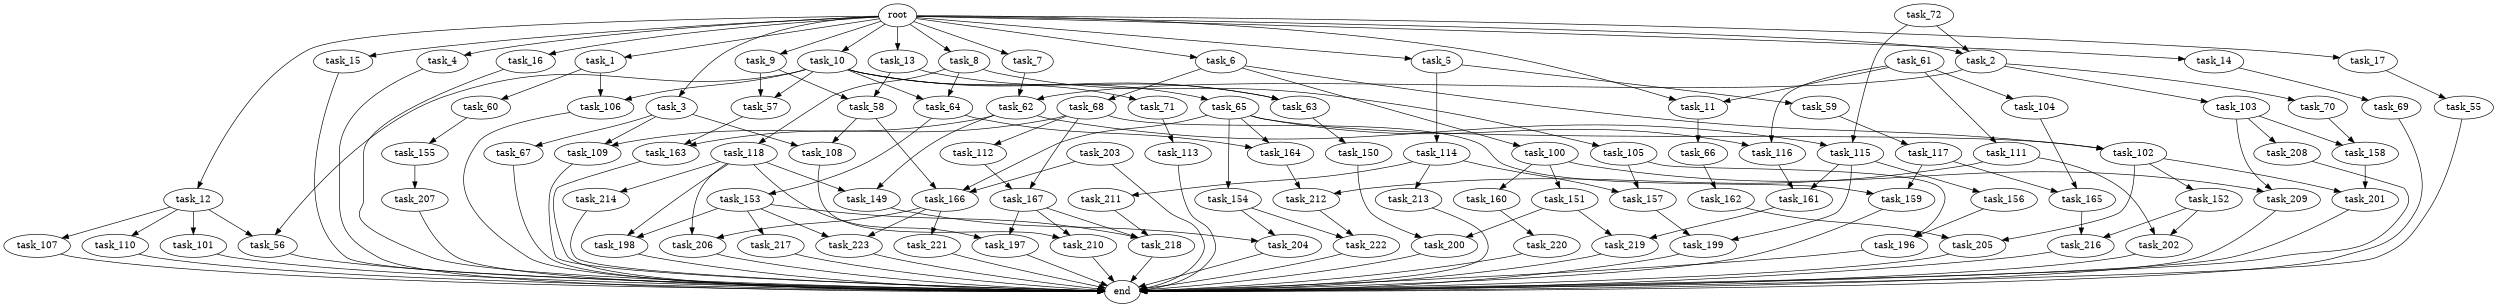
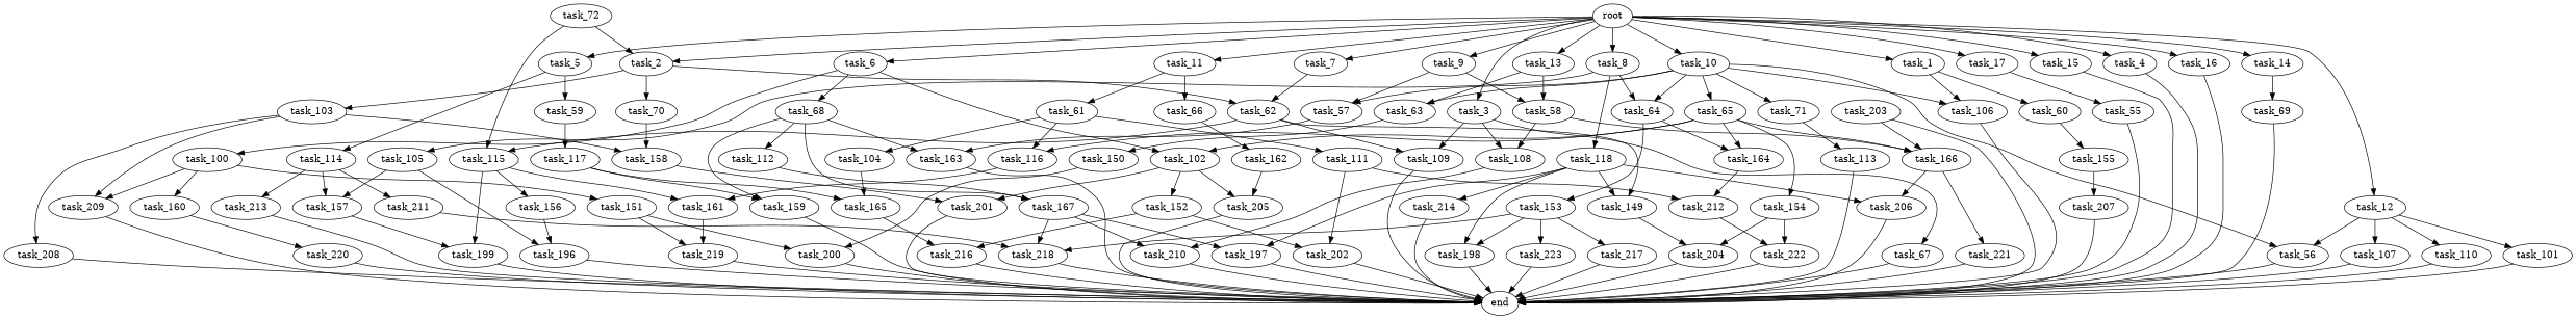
  digraph {
    task_67
    end
    task_12
    task_56
    task_101
    task_107
    task_110
    task_201
    task_5
    task_114
    task_59
    task_211
    task_213
    task_157
    task_117
    task_218
    task_217
    task_63
    task_150
    task_200
    task_196
    task_164
    task_212
    task_222
    task_55
    task_17
    task_2
    task_62
    task_103
    task_70
    task_72
    task_115
    task_109
    task_149
    task_208
    task_209
    task_158
    task_202
    task_216
    task_197
    task_161
    task_219
    task_166
    task_223
    task_206
    task_221
    task_203
    task_207
    task_60
    task_155
    task_102
    task_152
    task_205
    task_15
    task_163
    task_58
    task_108
    task_210
    task_11
    task_66
    task_61
    task_162
    task_104
    task_116
    task_111
    task_167
    task_165
    task_159
    task_64
    task_153
    task_198
    root
    task_9
    task_8
    task_1
    task_3
    task_7
    task_4
    task_16
    task_6
    task_13
    task_10
    task_14
    task_57
    task_105
    task_118
    task_106
    task_100
    task_68
    task_71
    task_65
    task_69
    task_199
    task_156
    task_113
    task_214
    task_160
    task_220
    task_151
    task_204
    task_154
    task_112
    task_67 -> end
    task_12 -> task_56
    task_12 -> task_101
    task_12 -> task_107
    task_12 -> task_110
    task_56 -> end
    task_101 -> end
    task_107 -> end
    task_110 -> end
    task_201 -> end
    task_5 -> task_114
    task_5 -> task_59
    task_114 -> task_211
    task_114 -> task_213
    task_114 -> task_157
    task_59 -> task_117
    task_211 -> task_218
    task_213 -> end
    task_157 -> task_199
    task_117 -> task_165
    task_117 -> task_159
    task_218 -> end
    task_217 -> end
    task_63 -> task_150
    task_150 -> task_200
    task_200 -> end
    task_196 -> end
    task_164 -> task_212
    task_212 -> task_222
    task_222 -> end
    task_55 -> end
    task_17 -> task_55
    task_2 -> task_62
    task_2 -> task_103
    task_2 -> task_70
    task_62 -> task_115
    task_62 -> task_109
    task_62 -> task_149
    task_103 -> task_208
    task_103 -> task_209
    task_103 -> task_158
    task_70 -> task_158
    task_72 -> task_2
    task_72 -> task_115
    task_115 -> task_161
    task_115 -> task_199
    task_115 -> task_156
    task_109 -> end
    task_149 -> task_204
    task_208 -> end
    task_209 -> end
    task_158 -> task_201
    task_202 -> end
    task_216 -> end
    task_197 -> end
    task_161 -> task_219
    task_219 -> end
-   task_166 -> task_223
    task_166 -> task_206
    task_166 -> task_221
    task_223 -> end
    task_206 -> end
    task_221 -> end
    task_203 -> end
    task_203 -> task_166
    task_207 -> end
    task_60 -> task_155
    task_155 -> task_207
    task_102 -> task_201
    task_102 -> task_152
    task_102 -> task_205
    task_152 -> task_202
    task_152 -> task_216
    task_205 -> end
    task_15 -> end
    task_163 -> end
    task_58 -> task_166
    task_58 -> task_108
    task_108 -> task_210
    task_210 -> end
    task_11 -> task_66
-   task_61 -> task_11
+   task_11 -> task_61
    task_66 -> task_162
    task_61 -> task_104
    task_61 -> task_116
    task_61 -> task_111
    task_162 -> task_205
    task_104 -> task_165
    task_116 -> task_161
    task_111 -> task_212
    task_111 -> task_202
    task_167 -> task_218
    task_167 -> task_197
    task_167 -> task_210
    task_165 -> task_216
    task_159 -> end
    task_64 -> task_164
    task_64 -> task_153
    task_153 -> task_218
    task_153 -> task_217
    task_153 -> task_223
    task_153 -> task_198
    task_198 -> end
    root -> task_12
    root -> task_5
    root -> task_17
    root -> task_2
    root -> task_15
    root -> task_11
    root -> task_9
    root -> task_8
    root -> task_1
    root -> task_3
    root -> task_7
    root -> task_4
    root -> task_16
    root -> task_6
    root -> task_13
    root -> task_10
    root -> task_14
    task_9 -> task_58
    task_9 -> task_57
    task_8 -> task_64
    task_8 -> task_105
    task_8 -> task_118
    task_1 -> task_60
    task_1 -> task_106
    task_3 -> task_67
    task_3 -> task_109
    task_3 -> task_108
    task_7 -> task_62
    task_4 -> end
    task_16 -> end
    task_6 -> task_102
    task_6 -> task_100
    task_6 -> task_68
    task_13 -> task_63
    task_13 -> task_58
    task_10 -> task_56
    task_10 -> task_63
    task_10 -> task_64
    task_10 -> task_57
    task_10 -> task_106
    task_10 -> task_71
    task_10 -> task_65
    task_14 -> task_69
    task_57 -> task_163
    task_105 -> task_157
    task_105 -> task_196
    task_118 -> task_149
    task_118 -> task_197
    task_118 -> task_206
    task_118 -> task_198
    task_118 -> task_214
    task_106 -> end
    task_100 -> task_209
    task_100 -> task_160
    task_100 -> task_151
    task_68 -> task_163
    task_68 -> task_167
    task_68 -> task_159
    task_68 -> task_112
    task_71 -> task_113
    task_65 -> task_164
    task_65 -> task_166
    task_65 -> task_102
    task_65 -> task_116
    task_65 -> task_154
    task_69 -> end
    task_199 -> end
    task_156 -> task_196
    task_113 -> end
    task_214 -> end
    task_160 -> task_220
    task_220 -> end
    task_151 -> task_200
    task_151 -> task_219
    task_204 -> end
    task_154 -> task_222
    task_154 -> task_204
    task_112 -> task_167
  }
